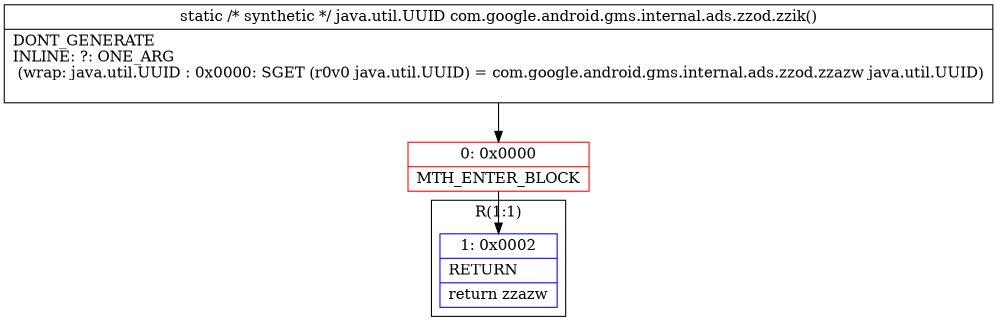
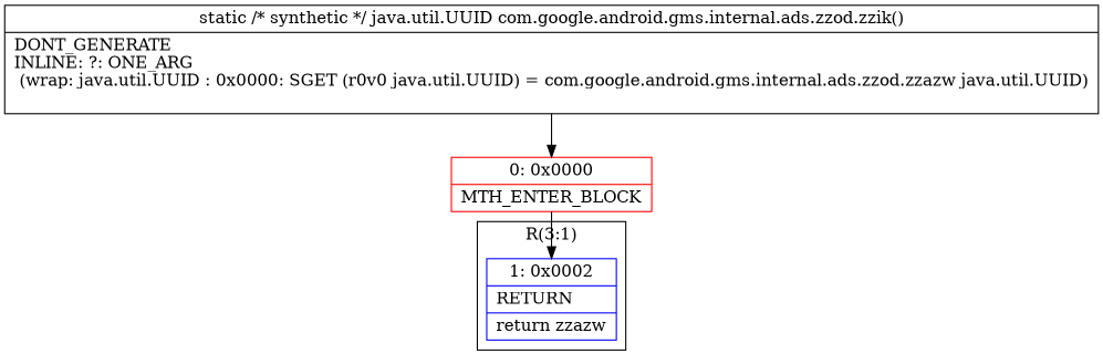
  digraph {
    node [shape=record]
    n1 [color=blue label="{1\:\ 0x0002|RETURN\l|return zzazw\l}"]
    n2 [color=red label="{0\:\ 0x0000|MTH_ENTER_BLOCK\l}"]
    n3 [label="{static \/* synthetic *\/ java.util.UUID com.google.android.gms.internal.ads.zzod.zzik()  | DONT_GENERATE\lINLINE: ?: ONE_ARG  \l  (wrap: java.util.UUID : 0x0000: SGET  (r0v0 java.util.UUID) =  com.google.android.gms.internal.ads.zzod.zzazw java.util.UUID)\l\l}"]
    subgraph cluster_1 {
-     label="R(1:1)"
+     label="R(3:1)"
      n1
    }
    n2 -> n1
    n3 -> n2
  }
